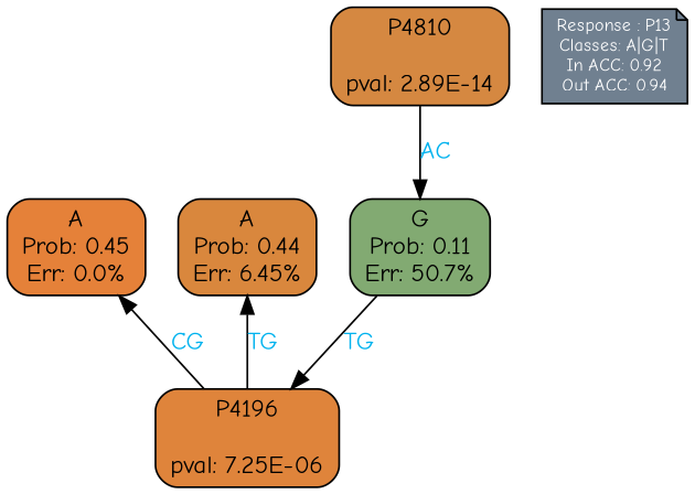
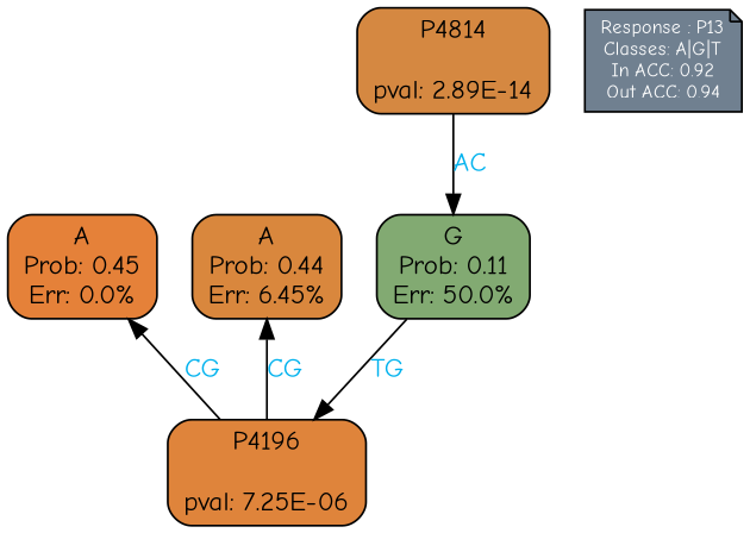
  digraph {
    fontname="Comic Neue"
    ranksep=equally
    splines=polylines
    node [color=black fontname="Comic Neue" shape=box style="filled, rounded"]
    edge [fontcolor=deepskyblue2 fontname="Comic Neue"]
-   n1 [fillcolor="#82aa72" label="G\nProb: 0.11\nErr: 50.7%"]
+   n1 [fillcolor="#82aa72" label="G\nProb: 0.11\nErr: 50.0%"]
    n2 [fillcolor="#e58139" label="A\nProb: 0.45\nErr: 0.0%"]
    n3 [fillcolor="#d9873d" label="A\nProb: 0.44\nErr: 6.45%"]
    n4 [align=left fillcolor=slategray fontcolor=white fontsize=10 label="Response : P13\nClasses: A|G|T\nIn ACC: 0.92\nOut ACC: 0.94\n" shape=note style=filled]
-   n5 [fillcolor="#d58841" label="P4810\n\npval: 2.89E-14"]
+   n5 [fillcolor="#d58841" label="P4814\n\npval: 2.89E-14"]
    n6 [fillcolor="#df843b" label="P4196\n\npval: 7.25E-06"]
    subgraph sub_1 {
      rank=same
      n1
      n2
      n3
    }
    subgraph sub_2 {
      rank=same
      n4
      n5
    }
    n1 -> n6 [label=TG]
    n5 -> n1 [label=AC]
    n6 -> n2 [label=CG]
-   n6 -> n3 [label=TG]
+   n6 -> n3 [label=CG]
  }
